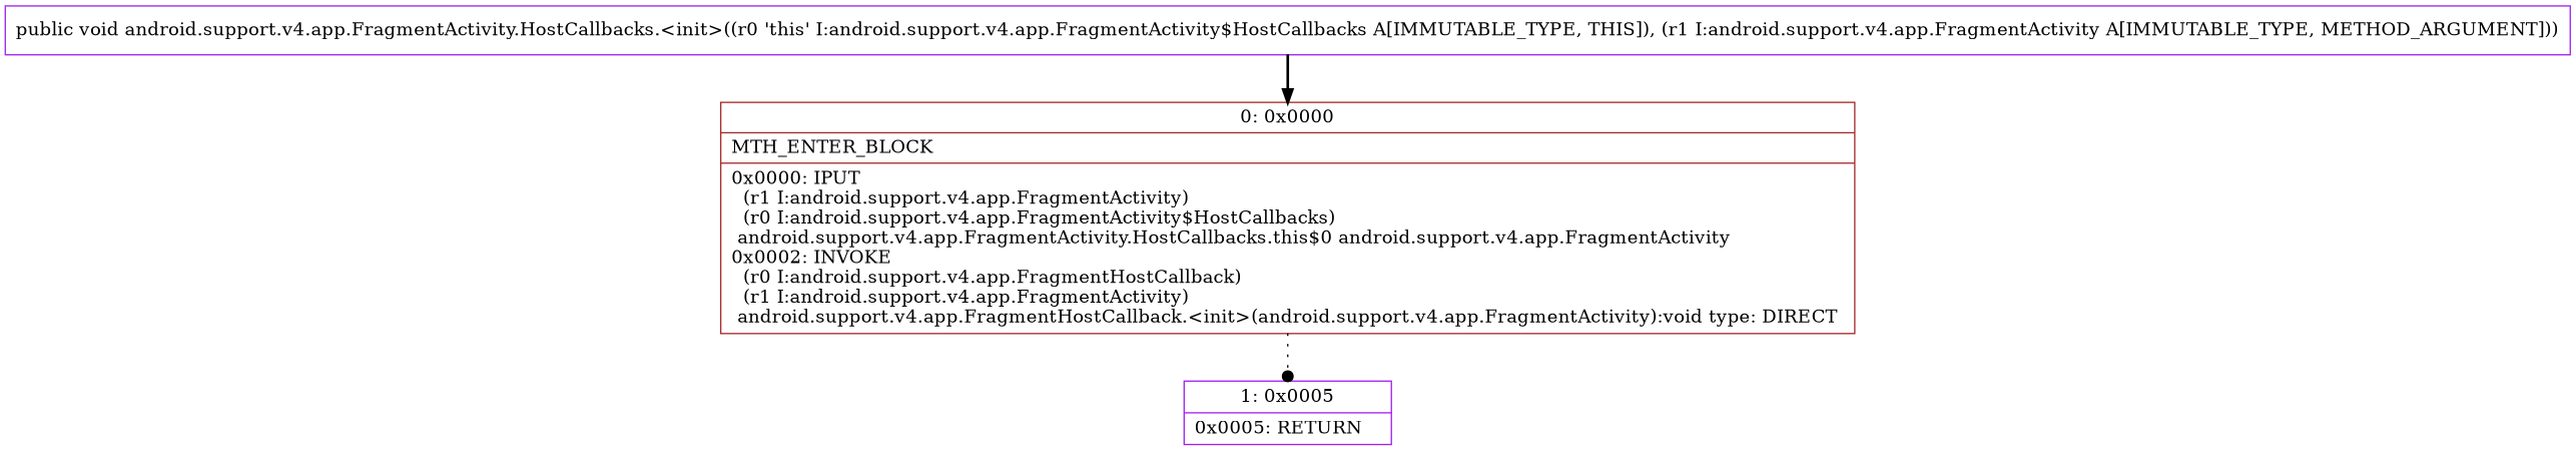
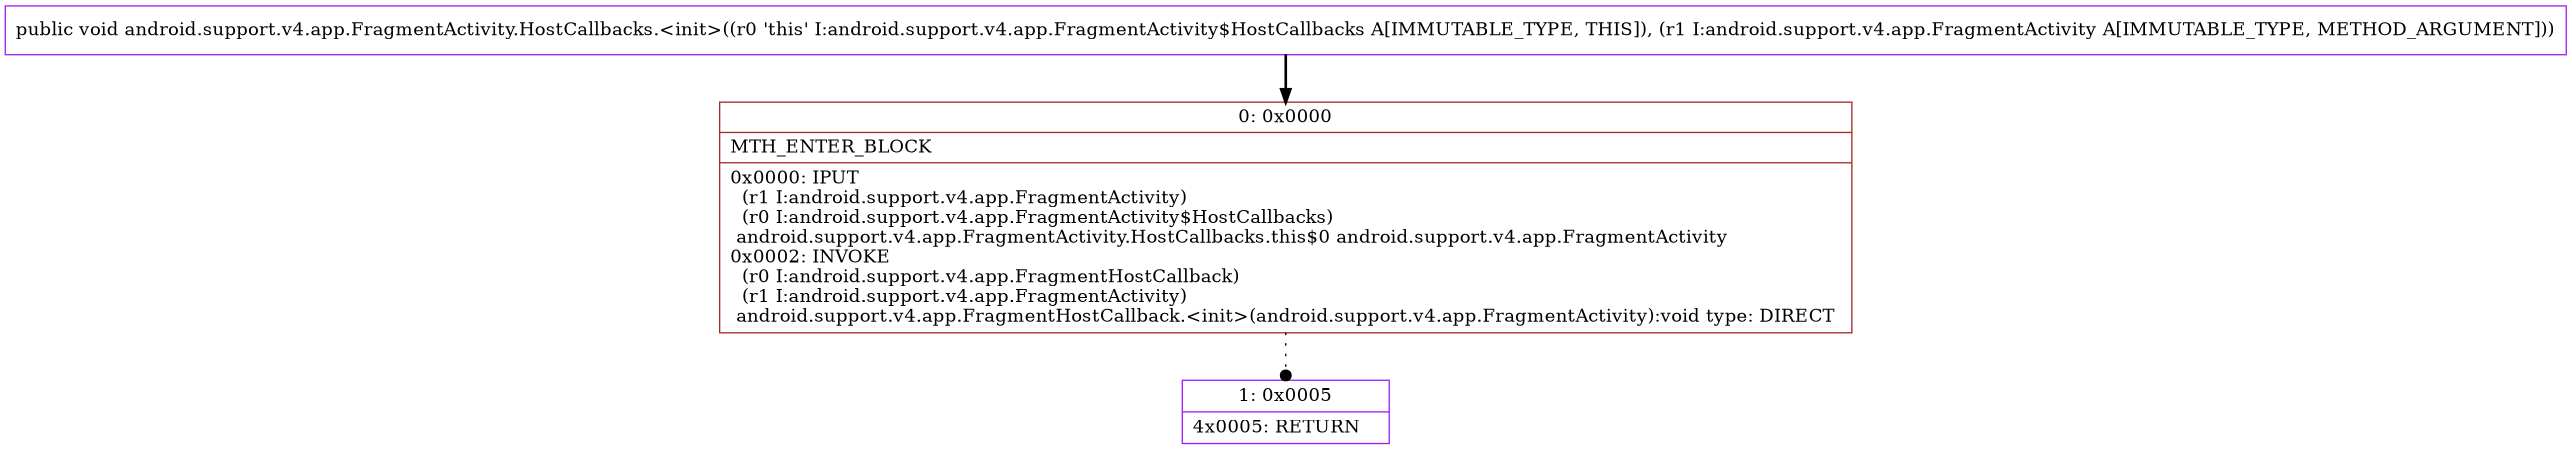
  digraph {
    node [shape=record color=purple]
    n1 [label="{0\:\ 0x0000|MTH_ENTER_BLOCK\l|0x0000: IPUT  \l  (r1 I:android.support.v4.app.FragmentActivity)\l  (r0 I:android.support.v4.app.FragmentActivity$HostCallbacks)\l android.support.v4.app.FragmentActivity.HostCallbacks.this$0 android.support.v4.app.FragmentActivity \l0x0002: INVOKE  \l  (r0 I:android.support.v4.app.FragmentHostCallback)\l  (r1 I:android.support.v4.app.FragmentActivity)\l android.support.v4.app.FragmentHostCallback.\<init\>(android.support.v4.app.FragmentActivity):void type: DIRECT \l}" color=brown]
-   n2 [label="{1\:\ 0x0005|0x0005: RETURN   \l}"]
+   n2 [label="{1\:\ 0x0005|4x0005: RETURN   \l}"]
    n3 [label="{public void android.support.v4.app.FragmentActivity.HostCallbacks.\<init\>((r0 'this' I:android.support.v4.app.FragmentActivity$HostCallbacks A[IMMUTABLE_TYPE, THIS]), (r1 I:android.support.v4.app.FragmentActivity A[IMMUTABLE_TYPE, METHOD_ARGUMENT])) }"]
    n1 -> n2 [style=dotted arrowhead=dot]
    n3 -> n1 [style=bold arrowhead=normal]
  }
